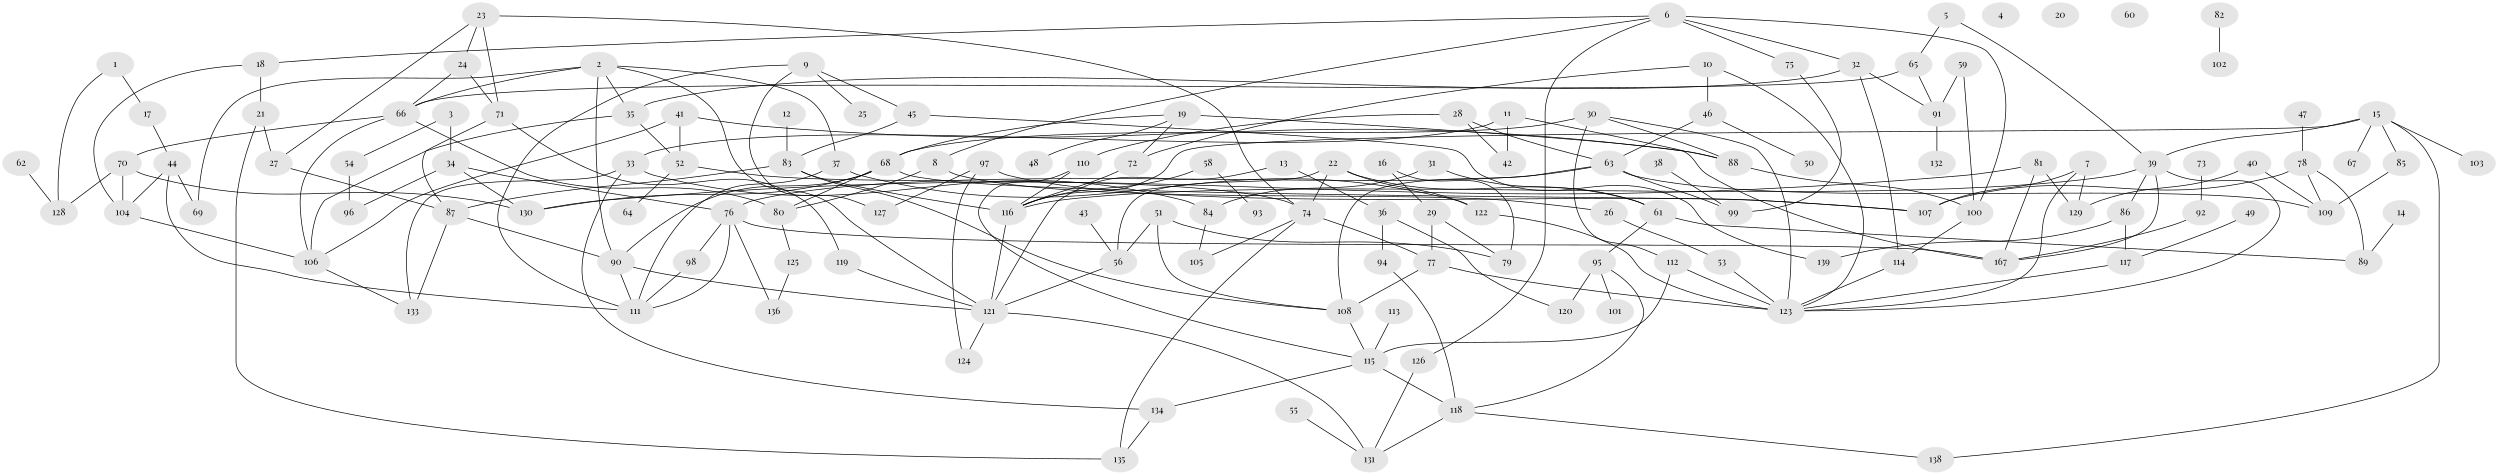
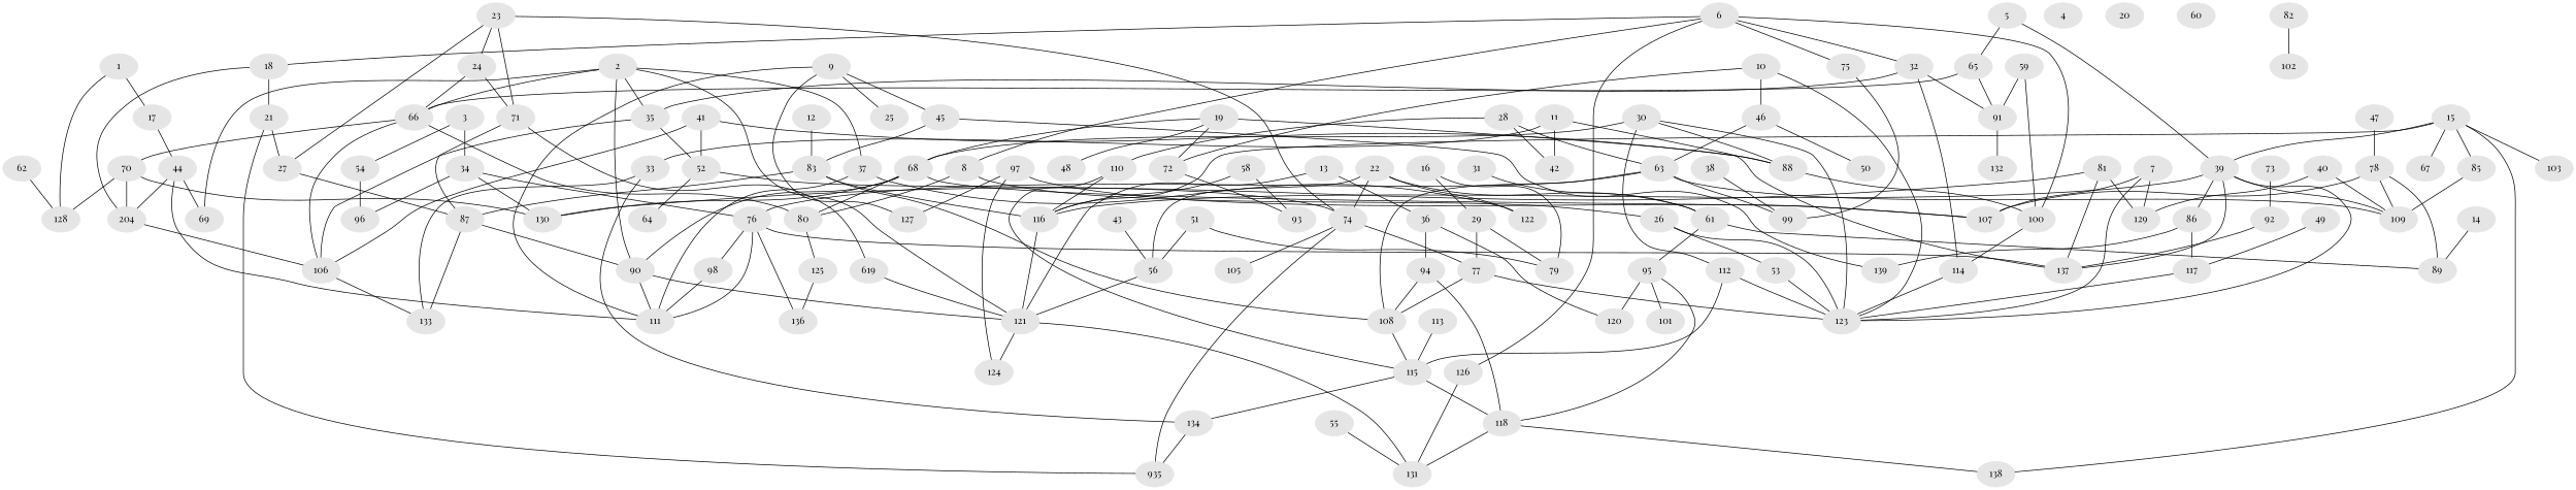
  graph {
    fontname="Playfair Display"
    node [color=gray90 fontname="Playfair Display" style=filled]
    edge [fontname="Playfair Display"]
    1
    17
    128
    44
    2
    37
    66
    69
    90
    121
    35
    33
-   84
    133
    134
    111
    122
    80
    106
    70
    131
    124
    3
    34
    54
    76
    96
    130
    4
    5
    39
    65
    123
-   137 [label=167]
+   137
    116
    86
    109
    91
    6
    8
    18
    32
    75
    100
    126
    26
    21
-   104
+   104 [label=204]
    114
    99
    7
    107
    129
    53
    125
    9
    25
    45
    127
    83
    139
    10
    46
    72
    63
    50
    11
    42
    12
    87
    108
    13
    36
    94
    120
    14
    89
    15
    67
    85
    103
    138
    16
    29
    79
    77
    27
-   135
+   135 [label=935]
    19
    48
    68
    88
    20
    22
    56
    61
    74
    95
    105
    23
    24
    71
-   119
+   119 [label=619]
    28
    110
    115
    30
    112
    31
    52
    132
    98
    136
    64
    118
    38
    117
    40
    41
    43
    47
    78
    49
    51
    55
    58
    93
    59
    60
    101
    62
    73
    92
    81
    82
    102
    97
    113
    1 -- 17
    1 -- 128
    17 -- 44
    44 -- 69
    44 -- 111
    44 -- 104
    2 -- 37
    2 -- 66
    2 -- 69
    2 -- 90
    2 -- 121
    2 -- 35
    37 -- 111
    37 -- 122
    66 -- 80
    66 -- 106
    66 -- 70
    90 -- 121
    90 -- 111
    121 -- 131
    121 -- 124
    35 -- 106
    35 -- 52
-   33 -- 84
    33 -- 133
    33 -- 134
-   84 -- 105
    134 -- 135
-   122 -- 123
+   26 -- 123
    80 -- 125
    106 -- 133
    70 -- 128
    70 -- 130
    70 -- 104
    3 -- 34
    3 -- 54
    34 -- 76
    34 -- 96
    34 -- 130
    54 -- 96
    76 -- 111
    76 -- 137
    76 -- 98
    76 -- 136
    5 -- 39
    5 -- 65
    39 -- 123
    39 -- 137
    39 -- 116
    39 -- 86
+   39 -- 109
    65 -- 66
    65 -- 91
    116 -- 121
    86 -- 139
    86 -- 117
    91 -- 132
    6 -- 8
    6 -- 18
    6 -- 32
    6 -- 75
    6 -- 100
    6 -- 126
    8 -- 80
    8 -- 26
    18 -- 21
    18 -- 104
    32 -- 35
    32 -- 91
    32 -- 114
    75 -- 99
    100 -- 114
    126 -- 131
    26 -- 53
    21 -- 27
    21 -- 135
    104 -- 106
    114 -- 123
    7 -- 123
    7 -- 107
    7 -- 129
    53 -- 123
    125 -- 136
    9 -- 111
    9 -- 25
    9 -- 45
    9 -- 127
    45 -- 83
    45 -- 139
    83 -- 116
    83 -- 87
    83 -- 108
    10 -- 123
    10 -- 46
    10 -- 72
    46 -- 63
    46 -- 50
-   72 -- 116
+   72 -- 93
    63 -- 76
    63 -- 109
    63 -- 99
    63 -- 108
    11 -- 33
    11 -- 137
    11 -- 42
    12 -- 83
    87 -- 90
    87 -- 133
    108 -- 115
    13 -- 121
    13 -- 36
    36 -- 94
    36 -- 120
-   51 -- 108
+   94 -- 108
    94 -- 118
    14 -- 89
    15 -- 39
    15 -- 116
    15 -- 67
    15 -- 85
    15 -- 103
    15 -- 138
    85 -- 109
    16 -- 29
    16 -- 79
    29 -- 79
    29 -- 77
    77 -- 123
    77 -- 108
    27 -- 87
    19 -- 72
    19 -- 48
    19 -- 68
    19 -- 88
    68 -- 90
    68 -- 80
    68 -- 130
    68 -- 107
    88 -- 100
    22 -- 122
    22 -- 56
    22 -- 61
    22 -- 74
    56 -- 121
    61 -- 89
    61 -- 95
    74 -- 77
    74 -- 135
    74 -- 105
    95 -- 120
    95 -- 118
    95 -- 101
    23 -- 27
    23 -- 74
    23 -- 24
    23 -- 71
    24 -- 66
    24 -- 71
    71 -- 87
    71 -- 119
    119 -- 121
    28 -- 63
    28 -- 42
    28 -- 110
    110 -- 116
    110 -- 115
    115 -- 134
    115 -- 118
    30 -- 123
    30 -- 68
    30 -- 88
    30 -- 112
    112 -- 123
    112 -- 115
-   31 -- 84
    31 -- 61
    52 -- 74
    52 -- 64
    98 -- 111
    118 -- 131
    118 -- 138
    38 -- 99
    117 -- 123
    40 -- 109
    40 -- 129
    41 -- 106
    41 -- 88
    41 -- 52
    43 -- 56
    47 -- 78
    78 -- 109
    78 -- 107
    78 -- 89
    49 -- 117
    51 -- 79
    51 -- 56
    55 -- 131
    58 -- 116
    58 -- 93
    59 -- 91
    59 -- 100
    62 -- 128
    73 -- 92
    92 -- 137
    81 -- 130
    81 -- 137
    81 -- 129
    82 -- 102
    97 -- 124
    97 -- 107
    97 -- 127
    113 -- 115
  }
